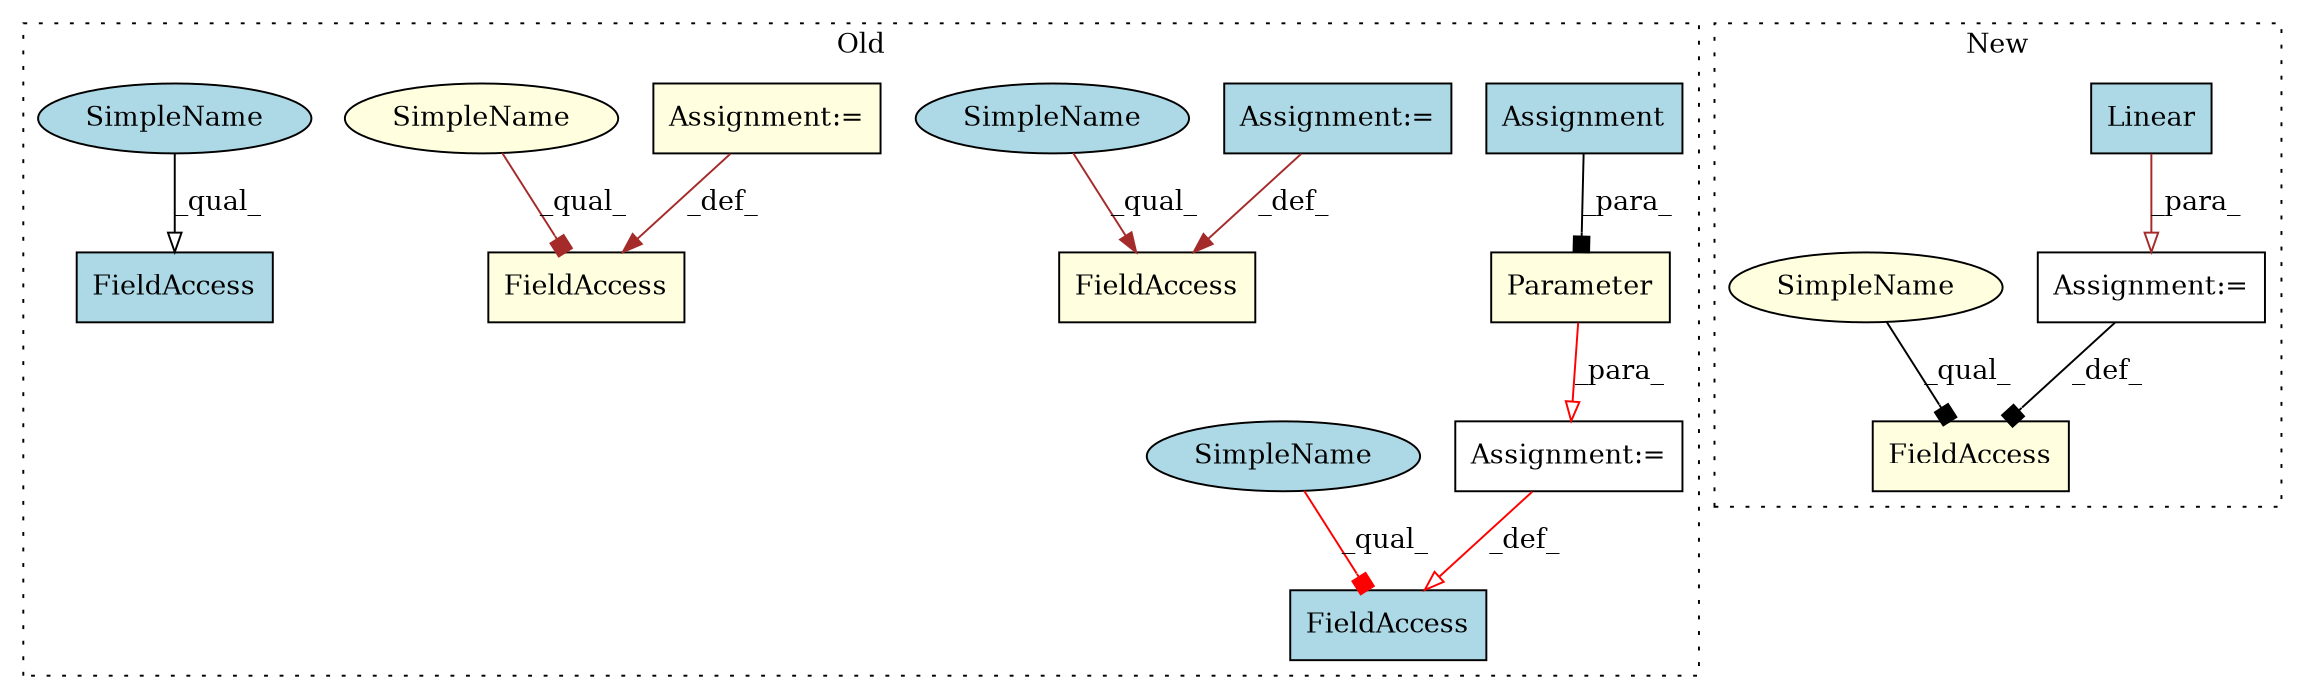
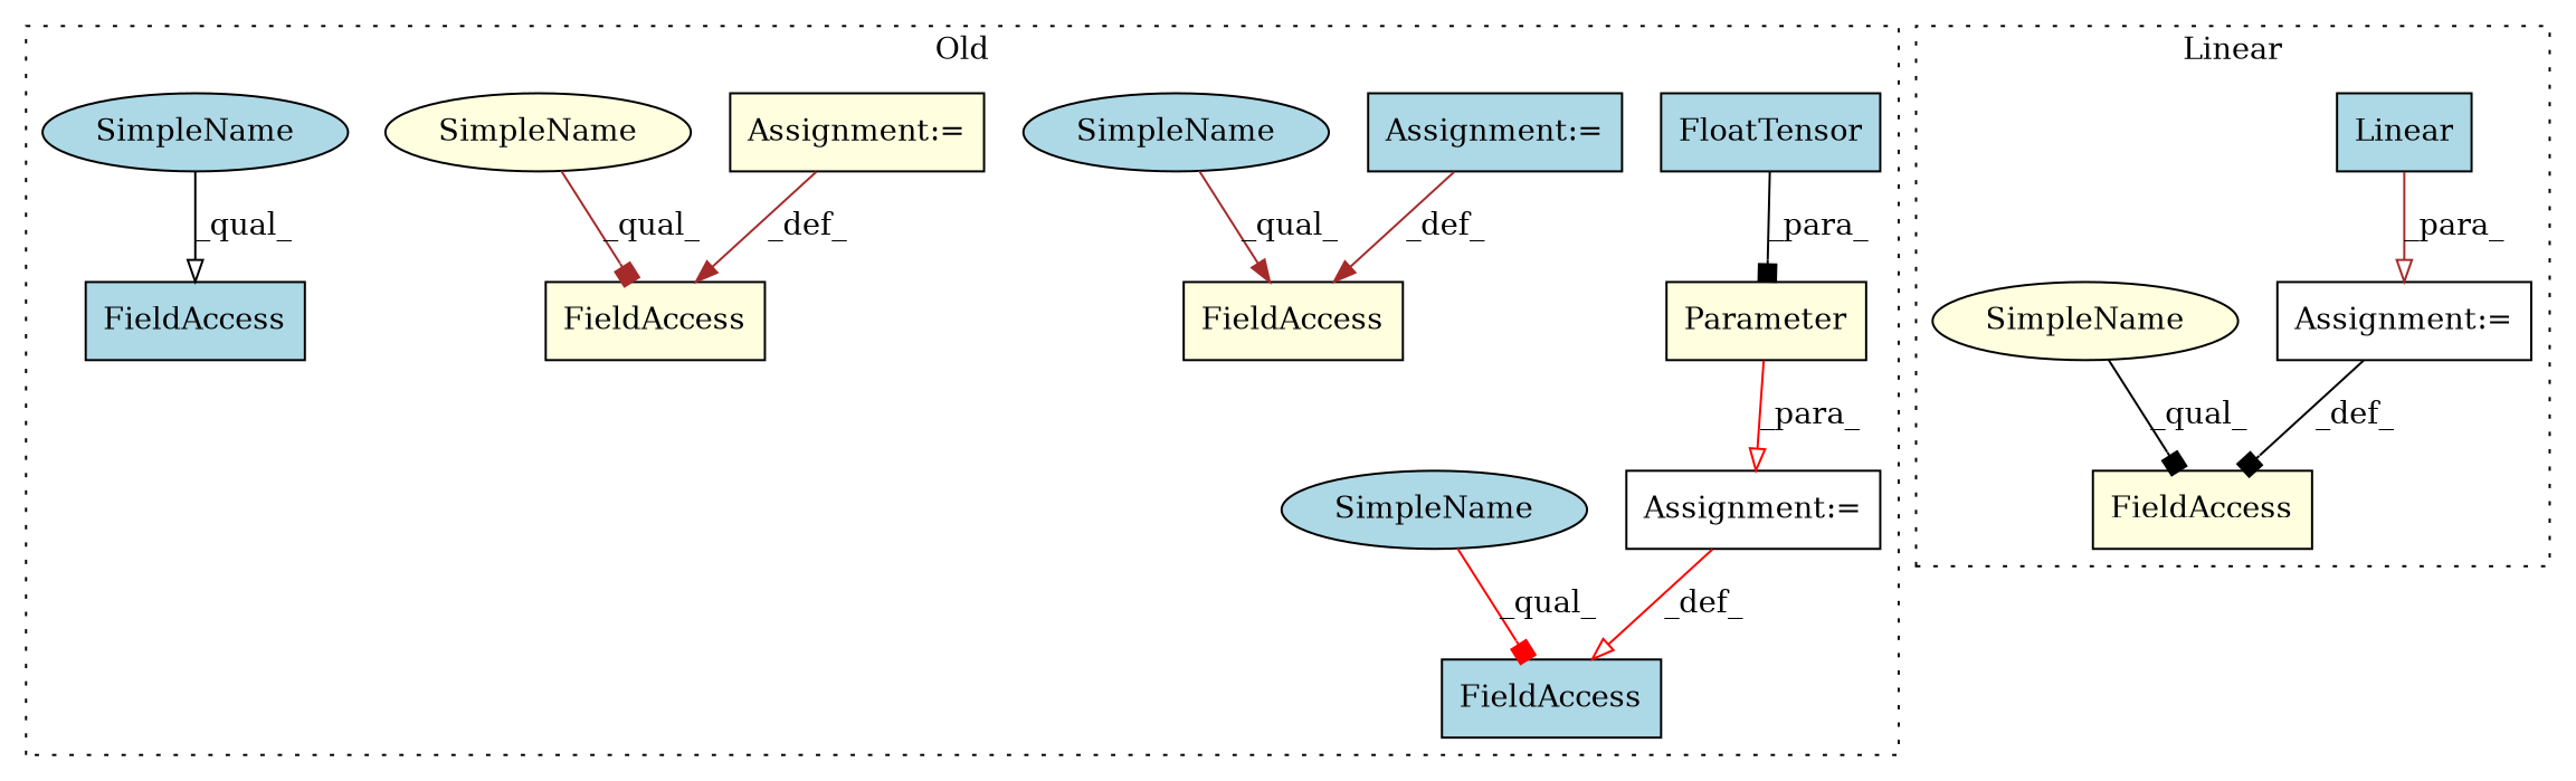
  digraph {
    node [a=22 fillcolor=lightblue l=4 s=717 shape=box style=filled]
    edge [arrowhead=box color=brown]
-   n1 [a=32 l="17,2" label=Assignment s="748,810"]
+   n1 [a=32 l="17,2" label=FloatTensor s="748,810"]
    n2 [a=32 fillcolor=lightyellow l="10,1" label=Parameter s="732,812"]
    n3 [l=11 label=FieldAccess]
    n4 [l=11 label=FieldAccess s=1117]
    n5 [fillcolor=lightyellow l=14 label=FieldAccess s=861]
    n6 [a=7 fillcolor=white l=1 label="Assignment:=" s=728]
    n7 [a=7 fillcolor=lightyellow l=1 label="Assignment:=" s=875]
    n8 [fillcolor=lightyellow l=15 label=FieldAccess s=903]
    n9 [a=7 l=1 label="Assignment:=" s=918]
    n10 [a=42 label=SimpleName shape=ellipse]
    n11 [a=42 label=SimpleName s=903 shape=ellipse]
    n12 [a=42 fillcolor=lightyellow label=SimpleName s=861 shape=ellipse]
    n13 [a=42 label=SimpleName s=1117 shape=ellipse]
    n14 [a=32 l="7,1" label=Linear s="1084,1124"]
    n15 [fillcolor=lightyellow l=13 label=FieldAccess s=1067]
    n16 [a=7 fillcolor=white l=1 label="Assignment:=" s=1080]
    n17 [a=42 fillcolor=lightyellow label=SimpleName s=1067 shape=ellipse]
    subgraph cluster_1 {
      label=Old
      style=dotted
      n1
      n2
      n3
      n4
      n5
      n6
      n7
      n8
      n9
      n10
      n11
      n12
      n13
    }
    subgraph cluster_2 {
-     label=New
+     label=Linear
      style=dotted
      n14
      n15
      n16
      n17
    }
    n1 -> n2 [color=black label=_para_]
    n2 -> n6 [arrowhead=onormal color=red label=_para_]
    n6 -> n3 [arrowhead=onormal color=red label=_def_]
    n7 -> n5 [arrowhead=normal label=_def_]
    n9 -> n8 [arrowhead=normal label=_def_]
    n10 -> n3 [color=red label=_qual_]
    n11 -> n8 [arrowhead=normal label=_qual_]
    n12 -> n5 [label=_qual_]
    n13 -> n4 [arrowhead=onormal color=black label=_qual_]
    n14 -> n16 [arrowhead=onormal label=_para_]
    n16 -> n15 [color=black label=_def_]
    n17 -> n15 [color=black label=_qual_]
  }
